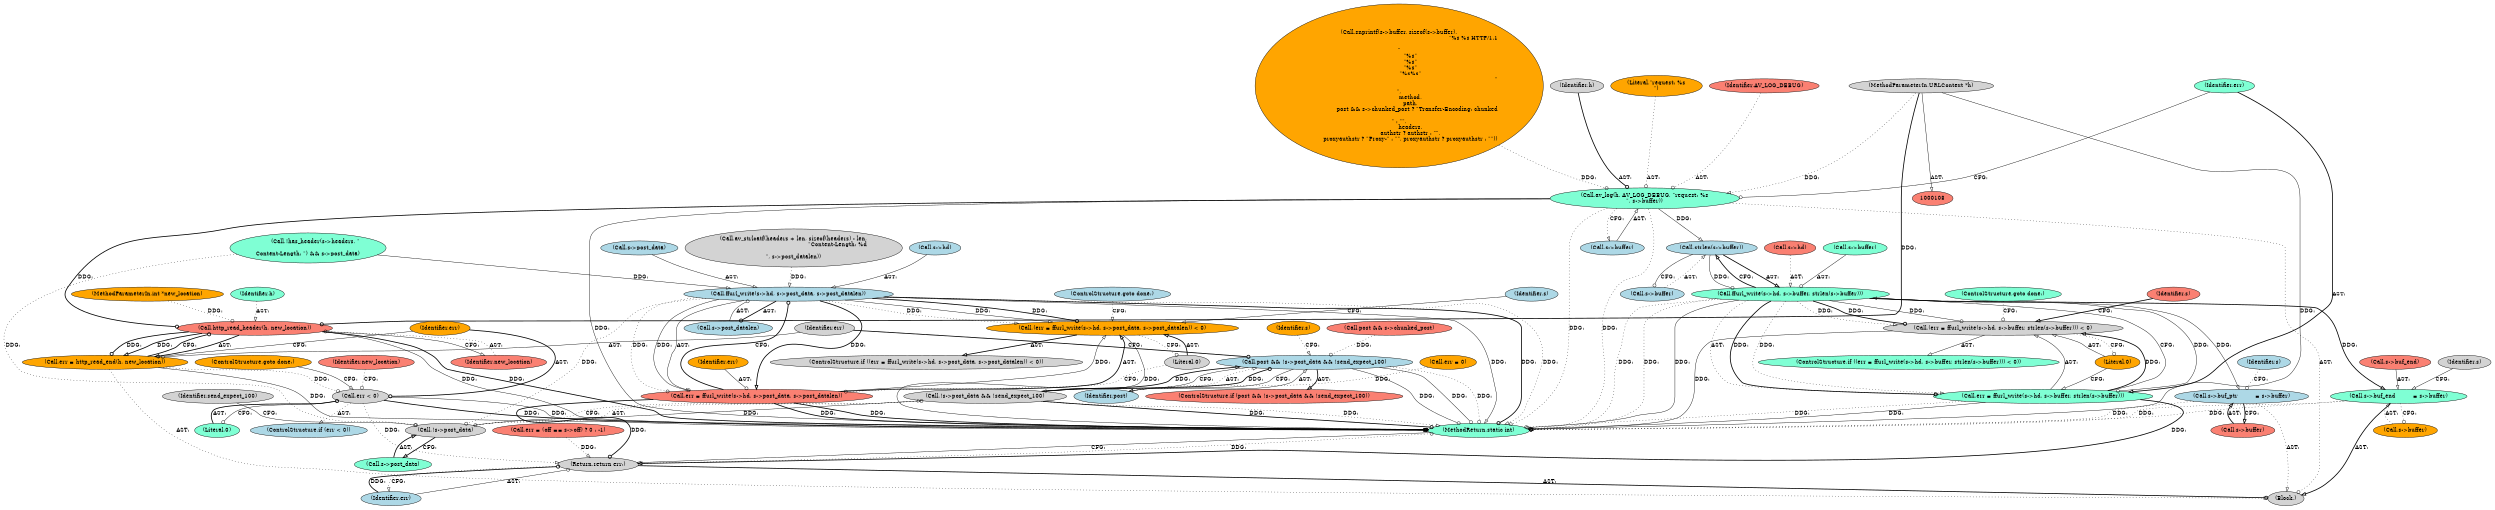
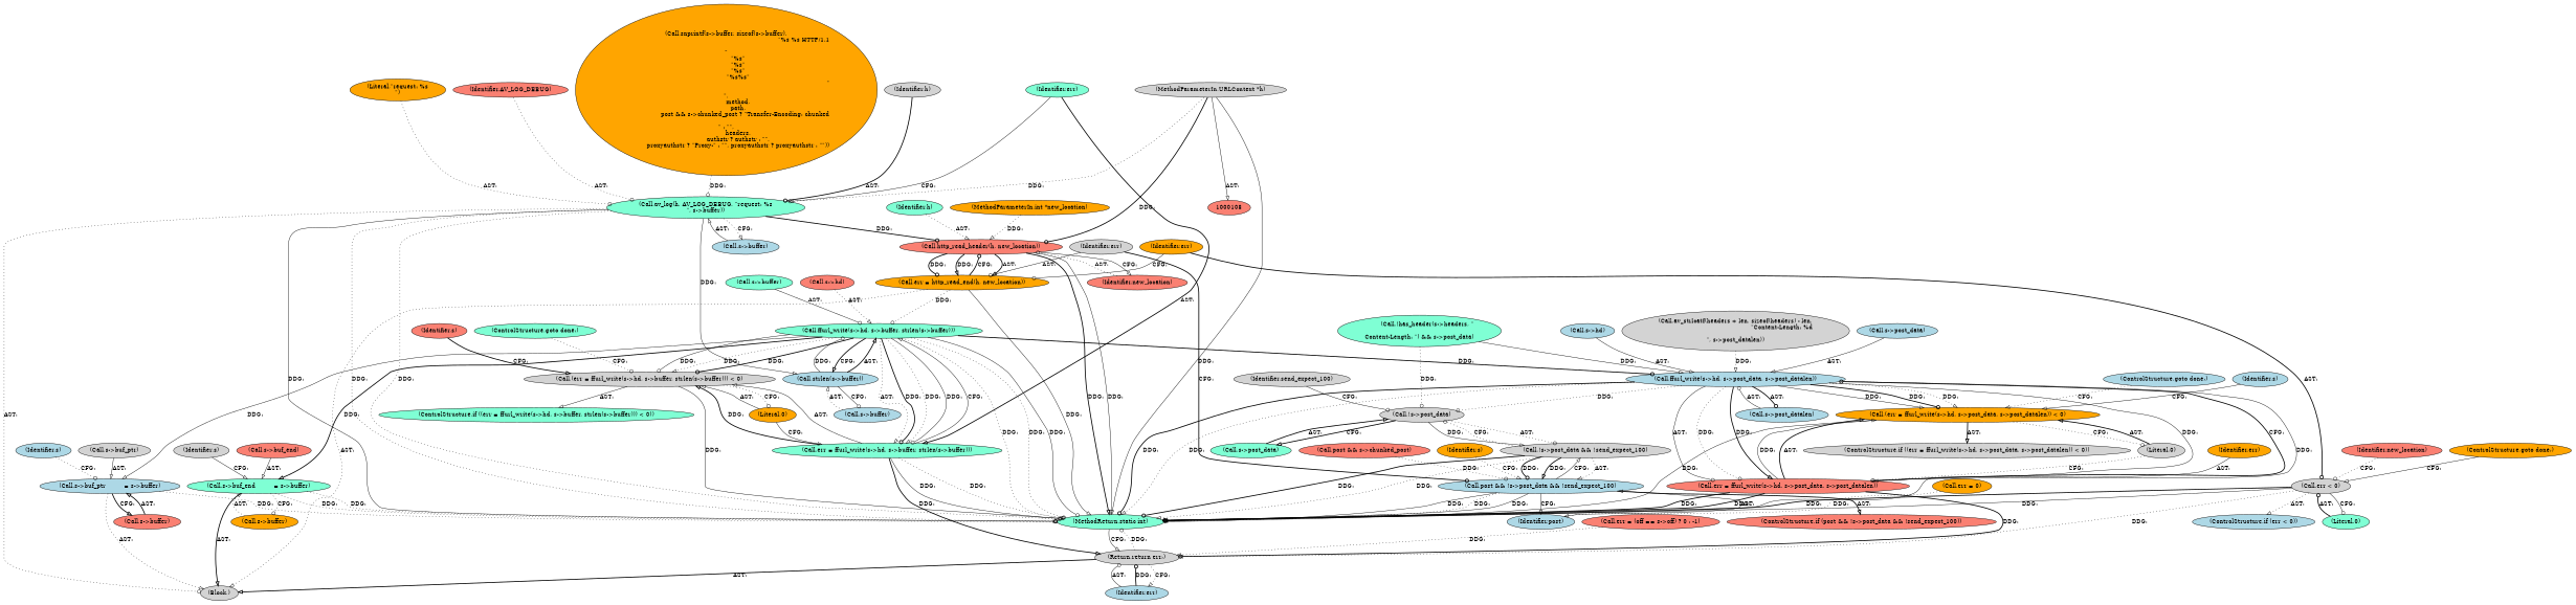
  digraph {
    node [fillcolor=lightgrey style=filled]
    edge [arrowhead=onormal style=dotted]
    n1 [label="(MethodParameterIn,URLContext *h)"]
    n2 [fillcolor=aquamarine label="(Call,av_log(h, AV_LOG_DEBUG, \"request: %s\n\", s->buffer))"]
    n3 [fillcolor=salmon label="(Call,http_read_header(h, new_location))"]
    n4 [fillcolor=aquamarine label="(MethodReturn,static int)"]
    1000108 [fillcolor=salmon]
    n6 [fillcolor=lightblue label="(Call,strlen(s->buffer))"]
    n7 [label="(Block,)"]
    n8 [fillcolor=lightblue label="(Call,s->buffer)"]
    n9 [fillcolor=orange label="(Call,err = http_read_end(h, new_location))"]
    n10 [fillcolor=salmon label="(Identifier,new_location)"]
    n11 [label="(Return,return err;)"]
    n12 [fillcolor=aquamarine label="(Call,ffurl_write(s->hd, s->buffer, strlen(s->buffer)))"]
    n13 [fillcolor=lightblue label="(Call,s->buffer)"]
    n14 [label="(Call,(err = ffurl_write(s->hd, s->buffer, strlen(s->buffer))) < 0)"]
    n15 [fillcolor=aquamarine label="(Call,err = ffurl_write(s->hd, s->buffer, strlen(s->buffer)))"]
    n16 [fillcolor=lightblue label="(Call,ffurl_write(s->hd, s->post_data, s->post_datalen))"]
    n17 [fillcolor=lightblue label="(Call,s->buf_ptr          = s->buffer)"]
    n18 [fillcolor=aquamarine label="(Call,s->buf_end          = s->buffer)"]
    n19 [fillcolor=aquamarine label="(ControlStructure,if ((err = ffurl_write(s->hd, s->buffer, strlen(s->buffer))) < 0))"]
    n20 [fillcolor=orange label="(Literal,0)"]
    n21 [fillcolor=orange label="(Call,(err = ffurl_write(s->hd, s->post_data, s->post_datalen)) < 0)"]
    n22 [fillcolor=salmon label="(Call,err = ffurl_write(s->hd, s->post_data, s->post_datalen))"]
    n23 [label="(Call,!s->post_data)"]
    n24 [fillcolor=lightblue label="(Call,s->post_datalen)"]
    n25 [fillcolor=salmon label="(Call,s->buffer)"]
    n26 [fillcolor=orange label="(Call,s->buffer)"]
    n27 [fillcolor=lightblue label="(Identifier,err)"]
    n28 [label="(ControlStructure,if ((err = ffurl_write(s->hd, s->post_data, s->post_datalen)) < 0))"]
    n29 [label="(Literal,0)"]
    n30 [label="(Call,!s->post_data && !send_expect_100)"]
    n31 [fillcolor=aquamarine label="(Call,s->post_data)"]
    n32 [fillcolor=lightblue label="(Call,post && !s->post_data && !send_expect_100)"]
    n33 [fillcolor=lightblue label="(Identifier,post)"]
    n34 [fillcolor=salmon label="(ControlStructure,if (post && !s->post_data && !send_expect_100))"]
    n35 [label="(Call,err < 0)"]
    n36 [fillcolor=lightblue label="(ControlStructure,if (err < 0))"]
    n37 [fillcolor=aquamarine label="(Literal,0)"]
    n38 [fillcolor=salmon label="(Call,s->hd)"]
    n39 [fillcolor=orange label="(Literal,\"request: %s\n\")"]
    n40 [fillcolor=lightblue label="(Call,s->post_data)"]
    n41 [fillcolor=lightblue label="(Identifier,s)"]
    n42 [label="(Identifier,s)"]
    n43 [fillcolor=lightblue label="(ControlStructure,goto done;)"]
    n44 [label="(Identifier,send_expect_100)"]
    n45 [fillcolor=orange label="(Call,err = 0)"]
    n46 [fillcolor=salmon label="(Call,s->buf_end)"]
    n47 [fillcolor=salmon label="(Identifier,new_location)"]
    n48 [fillcolor=lightblue label="(Call,s->hd)"]
    n49 [fillcolor=salmon label="(Call,post && s->chunked_post)"]
    n50 [fillcolor=aquamarine label="(Call,s->buffer)"]
    n51 [fillcolor=orange label="(Identifier,err)"]
    n52 [fillcolor=orange label="(MethodParameterIn,int *new_location)"]
    n53 [label="(Identifier,err)"]
    n54 [fillcolor=aquamarine label="(Call,!has_header(s->headers, \"\r\nContent-Length: \") && s->post_data)"]
+   n55 [label="(Call,s->buf_ptr)"]
    n56 [fillcolor=salmon label="(Identifier,AV_LOG_DEBUG)"]
    n57 [fillcolor=aquamarine label="(Identifier,h)"]
    n58 [fillcolor=orange label="(ControlStructure,goto done;)"]
    n59 [fillcolor=salmon label="(Identifier,s)"]
    n60 [fillcolor=aquamarine label="(ControlStructure,goto done;)"]
    n61 [fillcolor=lightblue label="(Identifier,s)"]
    n62 [fillcolor=orange label="(Identifier,err)"]
    n63 [label="(Call,av_strlcatf(headers + len, sizeof(headers) - len,\n                           \"Content-Length: %d\r\n\", s->post_datalen))"]
    n64 [fillcolor=orange label="(Call,snprintf(s->buffer, sizeof(s->buffer),\n             \"%s %s HTTP/1.1\r\n\"\n             \"%s\"\n             \"%s\"\n             \"%s\"\n             \"%s%s\"\n             \"\r\n\",\n             method,\n             path,\n             post && s->chunked_post ? \"Transfer-Encoding: chunked\r\n\" : \"\",\n             headers,\n             authstr ? authstr : \"\",\n             proxyauthstr ? \"Proxy-\" : \"\", proxyauthstr ? proxyauthstr : \"\"))"]
    n65 [fillcolor=salmon label="(Call,err = (off == s->off) ? 0 : -1)"]
    n66 [label="(Identifier,h)"]
    n67 [fillcolor=orange label="(Identifier,s)"]
    n68 [fillcolor=aquamarine label="(Identifier,err)"]
    n1 -> n2 [label="DDG: "]
    n1 -> n3 [arrowhead=odot label="DDG: " style=bold]
    n1 -> n4 [label="DDG: " style=solid]
    n1 -> 1000108 [label="AST: " style=solid]
    n2 -> n3 [arrowhead=odot label="DDG: " style=bold]
    n2 -> n4 [arrowhead=odot label="DDG: " style=solid]
    n2 -> n4 [arrowhead=odot label="DDG: "]
    n2 -> n4 [arrowhead=odot label="DDG: "]
    n2 -> n6 [label="DDG: " style=solid]
    n2 -> n7 [arrowhead=odot label="AST: "]
    n2 -> n8 [label="CFG: "]
    n3 -> n4 [label="DDG: " style=solid]
    n3 -> n4 [label="DDG: " style=bold]
    n3 -> n9 [label="AST: " style=bold]
    n3 -> n9 [arrowhead=odot label="DDG: " style=bold]
    n3 -> n9 [label="DDG: " style=bold]
    n3 -> n10 [label="CFG: " style=solid]
    n4 -> n11 [label="CFG: " style=solid]
    n6 -> n12 [label="AST: " style=bold]
    n6 -> n12 [arrowhead=odot label="DDG: " style=solid]
    n6 -> n13 [arrowhead=odot label="CFG: " style=solid]
    n8 -> n2 [label="AST: " style=solid]
    n9 -> n3 [arrowhead=odot label="CFG: " style=bold]
    n9 -> n4 [label="DDG: " style=solid]
    n9 -> n7 [label="AST: "]
-   n9 -> n35 [arrowhead=odot label="DDG: "]
+   n9 -> n12 [arrowhead=odot label="DDG: "]
    n10 -> n3 [arrowhead=odot label="AST: "]
    n11 -> n4 [arrowhead=odot label="DDG: "]
-   n11 -> n7 [arrowhead=odot label="AST: " style=bold]
+   n11 -> n7 [label="AST: " style=bold]
    n11 -> n27 [label="CFG: "]
    n12 -> n4 [arrowhead=odot label="DDG: "]
    n12 -> n4 [arrowhead=odot label="DDG: "]
    n12 -> n4 [arrowhead=odot label="DDG: " style=solid]
    n12 -> n6 [label="CFG: " style=bold]
    n12 -> n14 [label="DDG: "]
    n12 -> n14 [arrowhead=odot label="DDG: " style=bold]
    n12 -> n14 [arrowhead=odot label="DDG: " style=solid]
    n12 -> n15 [label="AST: "]
    n12 -> n15 [arrowhead=odot label="DDG: " style=bold]
    n12 -> n15 [label="DDG: "]
    n12 -> n15 [arrowhead=odot label="DDG: " style=solid]
+   n12 -> n16 [arrowhead=odot label="DDG: " style=bold]
    n12 -> n17 [label="DDG: " style=solid]
    n12 -> n18 [label="DDG: " style=bold]
    n13 -> n6 [label="AST: "]
    n14 -> n4 [label="DDG: " style=solid]
    n14 -> n19 [label="AST: " style=solid]
    n14 -> n20 [arrowhead=odot label="CFG: "]
    n15 -> n4 [arrowhead=odot label="DDG: "]
    n15 -> n4 [arrowhead=odot label="DDG: " style=solid]
    n15 -> n11 [label="DDG: " style=bold]
    n15 -> n12 [label="CFG: " style=solid]
    n15 -> n14 [label="AST: " style=solid]
    n15 -> n14 [label="DDG: " style=bold]
    n16 -> n4 [label="DDG: " style=solid]
    n16 -> n4 [arrowhead=odot label="DDG: " style=bold]
    n16 -> n4 [label="DDG: "]
    n16 -> n21 [label="DDG: "]
    n16 -> n21 [label="DDG: " style=solid]
    n16 -> n21 [arrowhead=odot label="DDG: " style=bold]
    n16 -> n22 [arrowhead=odot label="AST: " style=solid]
    n16 -> n22 [arrowhead=odot label="DDG: "]
    n16 -> n22 [label="DDG: " style=bold]
    n16 -> n22 [label="DDG: " style=solid]
    n16 -> n23 [arrowhead=odot label="DDG: "]
    n16 -> n24 [arrowhead=odot label="AST: " style=bold]
    n17 -> n4 [arrowhead=odot label="DDG: "]
    n17 -> n7 [label="AST: "]
    n17 -> n25 [label="CFG: " style=bold]
    n18 -> n4 [arrowhead=odot label="DDG: "]
    n18 -> n4 [label="DDG: "]
    n18 -> n7 [label="AST: " style=bold]
    n18 -> n26 [arrowhead=odot label="CFG: "]
    n20 -> n14 [label="AST: " style=solid]
    n20 -> n15 [label="CFG: " style=solid]
    n21 -> n4 [label="DDG: " style=solid]
    n21 -> n28 [label="AST: " style=bold]
    n21 -> n29 [arrowhead=odot label="CFG: "]
    n22 -> n4 [arrowhead=odot label="DDG: " style=bold]
    n22 -> n4 [label="DDG: " style=bold]
    n22 -> n11 [arrowhead=odot label="DDG: " style=bold]
    n22 -> n16 [arrowhead=odot label="CFG: " style=bold]
    n22 -> n21 [label="AST: " style=bold]
    n22 -> n21 [label="DDG: " style=solid]
    n23 -> n30 [arrowhead=odot label="AST: "]
    n23 -> n30 [label="DDG: " style=solid]
    n23 -> n31 [label="CFG: " style=bold]
    n24 -> n16 [arrowhead=odot label="AST: " style=solid]
    n25 -> n17 [label="AST: " style=bold]
    n26 -> n18 [label="AST: "]
    n27 -> n11 [arrowhead=odot label="AST: " style=solid]
    n27 -> n11 [arrowhead=odot label="DDG: " style=bold]
    n29 -> n21 [label="AST: " style=bold]
    n29 -> n22 [arrowhead=odot label="CFG: "]
    n30 -> n4 [arrowhead=odot label="DDG: " style=bold]
    n30 -> n4 [label="DDG: "]
    n30 -> n23 [arrowhead=odot label="CFG: "]
    n30 -> n32 [label="AST: "]
    n30 -> n32 [arrowhead=odot label="DDG: " style=bold]
    n30 -> n32 [label="DDG: " style=bold]
    n31 -> n23 [label="AST: " style=bold]
    n32 -> n4 [arrowhead=odot label="DDG: " style=solid]
    n32 -> n4 [arrowhead=odot label="DDG: " style=solid]
    n32 -> n4 [arrowhead=odot label="DDG: "]
    n32 -> n30 [label="CFG: " style=solid]
    n32 -> n33 [label="CFG: " style=solid]
    n32 -> n34 [label="AST: " style=bold]
    n33 -> n32 [label="AST: " style=solid]
    n35 -> n4 [label="DDG: " style=solid]
    n35 -> n4 [arrowhead=odot label="DDG: " style=bold]
    n35 -> n11 [label="DDG: "]
    n35 -> n36 [label="AST: "]
    n35 -> n37 [arrowhead=odot label="CFG: " style=solid]
    n37 -> n35 [arrowhead=odot label="AST: " style=bold]
    n38 -> n12 [label="AST: "]
    n39 -> n2 [arrowhead=odot label="AST: "]
    n40 -> n16 [label="AST: " style=solid]
    n41 -> n17 [arrowhead=odot label="CFG: "]
    n42 -> n18 [label="CFG: " style=solid]
    n43 -> n21 [label="CFG: "]
    n44 -> n23 [arrowhead=odot label="CFG: " style=solid]
    n45 -> n33 [label="DDG: "]
    n46 -> n18 [label="AST: " style=solid]
    n47 -> n35 [arrowhead=odot label="CFG: "]
    n48 -> n16 [label="AST: " style=solid]
    n49 -> n32 [arrowhead=odot label="DDG: "]
    n50 -> n12 [arrowhead=odot label="AST: " style=solid]
    n51 -> n9 [arrowhead=odot label="CFG: " style=solid]
    n51 -> n35 [arrowhead=odot label="AST: " style=bold]
-   n52 -> n3 [arrowhead=odot label="DDG: "]
+   n52 -> n3 [label="DDG: "]
    n53 -> n9 [arrowhead=odot label="AST: " style=solid]
    n53 -> n32 [arrowhead=odot label="CFG: " style=bold]
    n54 -> n16 [label="DDG: " style=solid]
    n54 -> n23 [arrowhead=odot label="DDG: "]
+   n55 -> n17 [label="AST: " style=solid]
    n56 -> n2 [arrowhead=odot label="AST: "]
    n57 -> n3 [label="AST: "]
    n58 -> n35 [label="CFG: " style=solid]
    n59 -> n14 [label="CFG: " style=bold]
    n60 -> n14 [arrowhead=odot label="CFG: "]
    n61 -> n21 [label="CFG: " style=solid]
    n62 -> n22 [arrowhead=odot label="AST: " style=solid]
    n63 -> n16 [label="DDG: "]
    n64 -> n2 [arrowhead=odot label="DDG: "]
    n65 -> n11 [label="DDG: "]
    n66 -> n2 [arrowhead=odot label="AST: " style=bold]
    n67 -> n32 [label="CFG: "]
    n68 -> n2 [arrowhead=odot label="CFG: " style=solid]
    n68 -> n15 [label="AST: " style=bold]
  }
